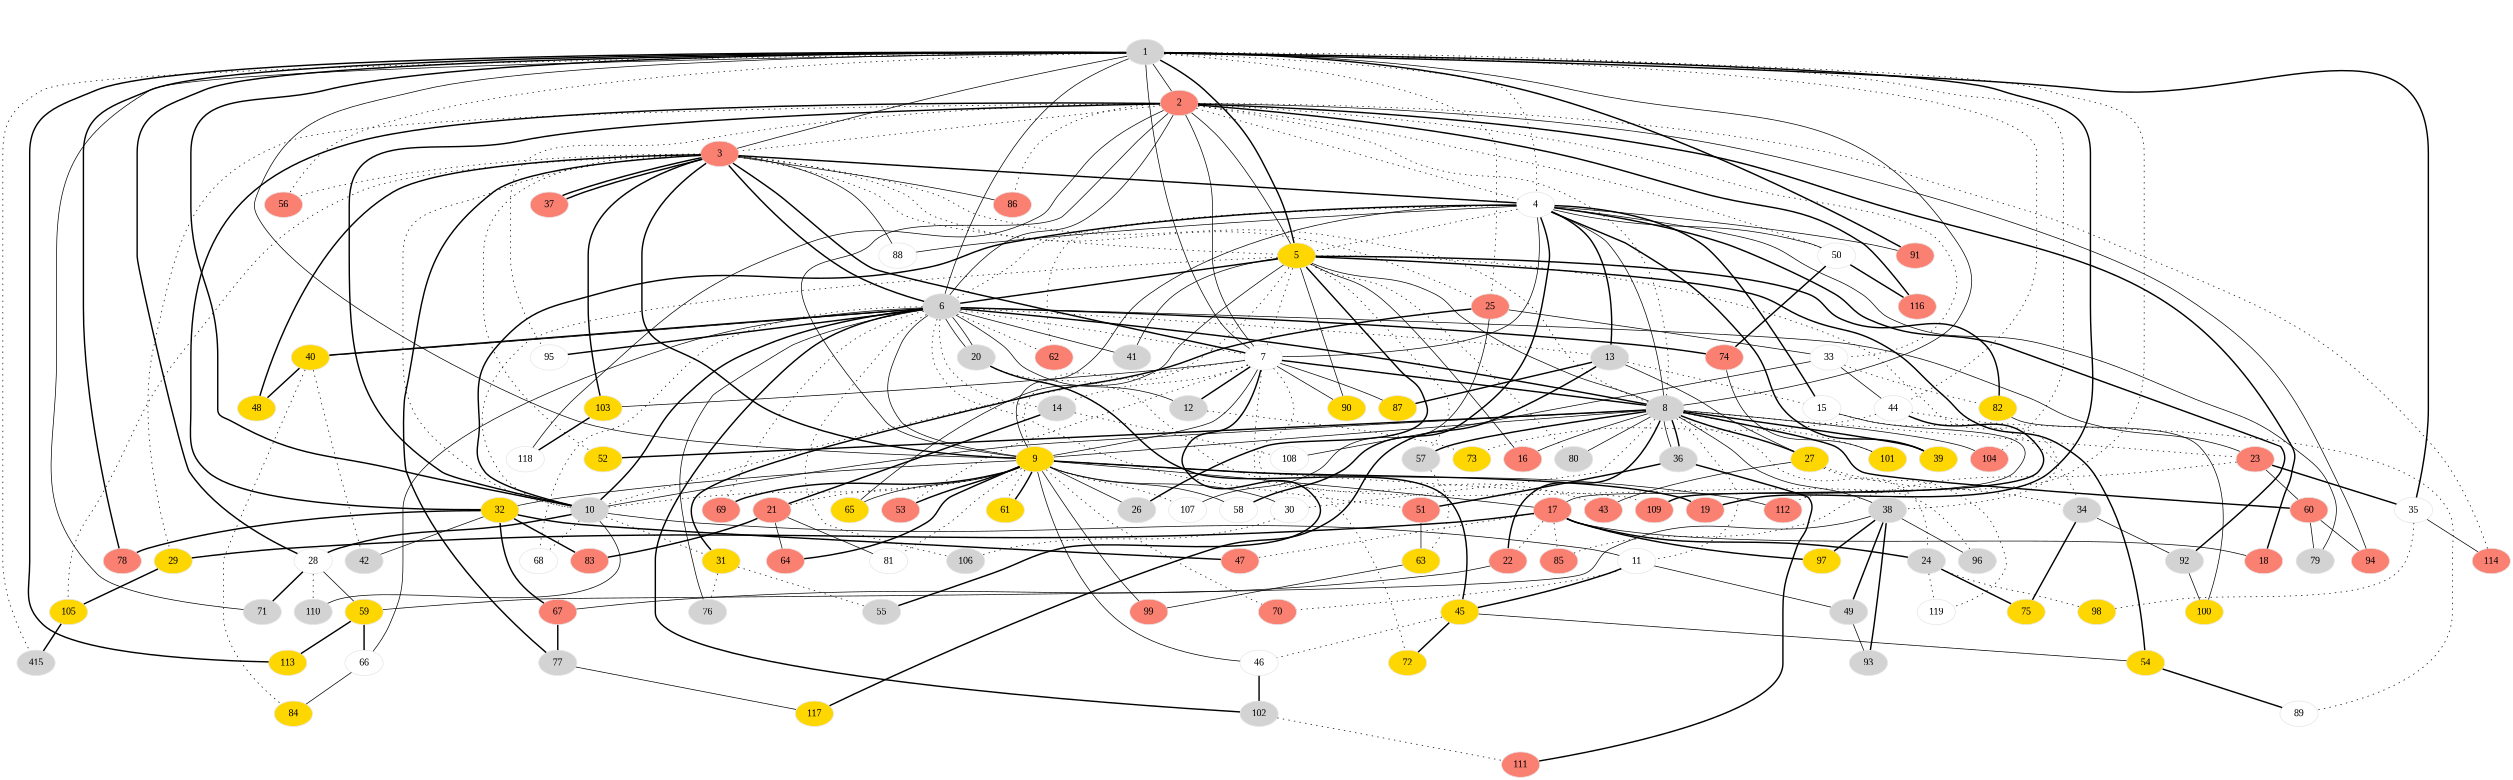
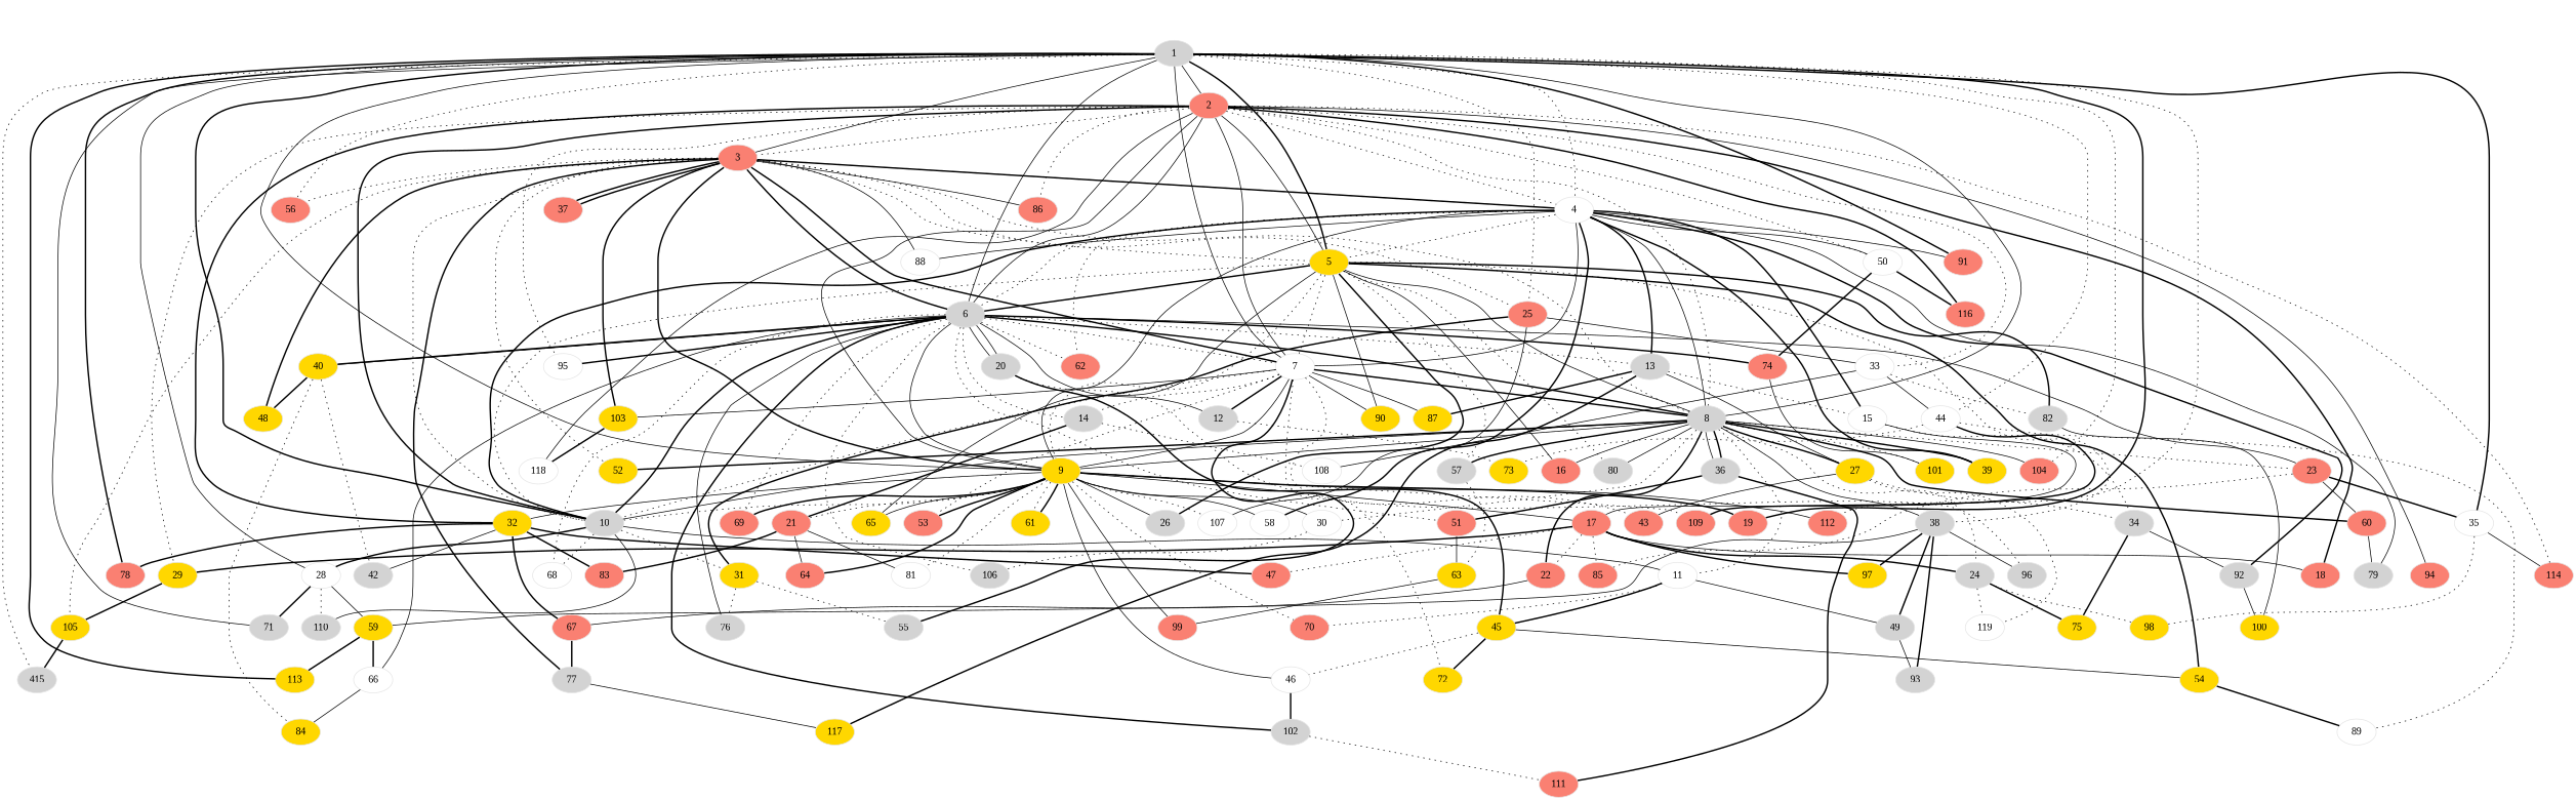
  graph {
    fontname="Liberation Serif"
    node [color=gray90 fillcolor=salmon fontname="Liberation Serif" style=filled]
    edge [fontname="Liberation Serif" style=solid]
    1 [fillcolor=lightgrey]
    2
    3
    4 [fillcolor=white]
    5 [fillcolor=gold]
    6 [fillcolor=lightgrey]
    7 [fillcolor=white]
    8 [fillcolor=lightgrey]
    9 [fillcolor=gold]
    10 [fillcolor=lightgrey]
    19
    25
    28 [fillcolor=white]
    35 [fillcolor=white]
    44 [fillcolor=white]
    56
    71 [fillcolor=lightgrey]
    78
    91
    104
    112
    113 [fillcolor=gold]
    n23 [fillcolor=lightgrey label=415]
    18
    29 [fillcolor=gold]
    32 [fillcolor=gold]
    33 [fillcolor=white]
    50 [fillcolor=white]
    86
    94
    95 [fillcolor=white]
    114
    116
    118 [fillcolor=white]
    37
    48 [fillcolor=gold]
    52 [fillcolor=gold]
    77 [fillcolor=lightgrey]
    88 [fillcolor=white]
    103 [fillcolor=gold]
    105 [fillcolor=gold]
    13 [fillcolor=lightgrey]
    15 [fillcolor=white]
    39 [fillcolor=gold]
    58 [fillcolor=white]
    62
    79 [fillcolor=lightgrey]
    92 [fillcolor=lightgrey]
    16
    26 [fillcolor=lightgrey]
    38 [fillcolor=lightgrey]
-   41 [fillcolor=lightgrey]
    54 [fillcolor=gold]
    57 [fillcolor=lightgrey]
    65 [fillcolor=gold]
    80 [fillcolor=lightgrey]
-   82 [fillcolor=gold]
+   82 [fillcolor=lightgrey]
    90 [fillcolor=gold]
    12 [fillcolor=lightgrey]
    14 [fillcolor=lightgrey]
    20 [fillcolor=lightgrey]
    23
    40 [fillcolor=gold]
    51
    66 [fillcolor=white]
    68 [fillcolor=white]
    69
    74
    76 [fillcolor=lightgrey]
    102 [fillcolor=lightgrey]
    106 [fillcolor=lightgrey]
    53
    55 [fillcolor=lightgrey]
    72 [fillcolor=gold]
    87 [fillcolor=gold]
    96 [fillcolor=lightgrey]
    11 [fillcolor=white]
    22
    24 [fillcolor=lightgrey]
    27 [fillcolor=gold]
    30 [fillcolor=white]
    36 [fillcolor=lightgrey]
    60
    101 [fillcolor=gold]
    17
    21
    46 [fillcolor=white]
    61 [fillcolor=gold]
    64
    70
    81 [fillcolor=white]
    99
    107 [fillcolor=white]
    109
    31 [fillcolor=gold]
    110 [fillcolor=lightgrey]
    59 [fillcolor=gold]
    98 [fillcolor=gold]
    73 [fillcolor=gold]
    89 [fillcolor=white]
    47
    83
    67
    42 [fillcolor=lightgrey]
    108 [fillcolor=white]
    117 [fillcolor=gold]
    34 [fillcolor=lightgrey]
    100 [fillcolor=gold]
    49 [fillcolor=lightgrey]
    97 [fillcolor=gold]
    93 [fillcolor=lightgrey]
    63 [fillcolor=gold]
    45 [fillcolor=gold]
    43
    85
    84 [fillcolor=gold]
    111
    75 [fillcolor=gold]
    119 [fillcolor=white]
    1 -- 2
    1 -- 3
    1 -- 4 [style=dotted]
    1 -- 5 [style=bold]
    1 -- 6
    1 -- 7
    1 -- 8
    1 -- 9
    1 -- 10 [style=bold]
    1 -- 19 [style=bold]
    1 -- 25 [style=dotted]
-   1 -- 28 [style=bold]
+   1 -- 28
    1 -- 35 [style=bold]
    1 -- 44 [style=dotted]
    1 -- 56 [style=dotted]
    1 -- 71
    1 -- 78 [style=bold]
    1 -- 91 [style=bold]
    1 -- 104 [style=dotted]
    1 -- 112 [style=dotted]
    1 -- 113 [style=bold]
    1 -- n23 [style=dotted]
    2 -- 3 [style=dotted]
    2 -- 4 [style=dotted]
    2 -- 5
    2 -- 6
    2 -- 7
    2 -- 8 [style=dotted]
    2 -- 9
    2 -- 10 [style=bold]
    2 -- 18 [style=bold]
    2 -- 29 [style=dotted]
    2 -- 32 [style=bold]
    2 -- 33 [style=dotted]
    2 -- 50 [style=dotted]
    2 -- 86 [style=dotted]
    2 -- 94
    2 -- 95 [style=dotted]
    2 -- 114 [style=dotted]
    2 -- 116 [style=bold]
    2 -- 118
    3 -- 4 [style=bold]
    3 -- 5 [style=dotted]
    3 -- 6 [style=bold]
    3 -- 7 [style=bold]
    3 -- 8 [style=dotted]
    3 -- 9 [style=bold]
    3 -- 10 [style=dotted]
    3 -- 25 [style=dotted]
    3 -- 56 [style=dotted]
    3 -- 86
    3 -- 37 [style=bold]
    3 -- 37 [style=bold]
    3 -- 48 [style=bold]
    3 -- 52 [style=dotted]
    3 -- 77 [style=bold]
    3 -- 88
    3 -- 103 [style=bold]
    3 -- 105 [style=dotted]
    4 -- 5 [style=dotted]
    4 -- 6 [style=dotted]
    4 -- 7
    4 -- 8
    4 -- 9
    4 -- 10 [style=bold]
    4 -- 91
    4 -- 50
    4 -- 88
    4 -- 13 [style=bold]
    4 -- 15 [style=bold]
    4 -- 39 [style=bold]
    4 -- 58 [style=bold]
    4 -- 62 [style=dotted]
    4 -- 79
    4 -- 92 [style=bold]
    5 -- 6 [style=bold]
    5 -- 7 [style=dotted]
    5 -- 8
    5 -- 9 [style=dotted]
    5 -- 10 [style=dotted]
    5 -- 16
    5 -- 26 [style=bold]
    5 -- 38 [style=dotted]
-   5 -- 41
    5 -- 54 [style=bold]
    5 -- 57 [style=dotted]
    5 -- 65
    5 -- 80 [style=dotted]
    5 -- 82 [style=bold]
    5 -- 90
    6 -- 7 [style=dotted]
    6 -- 8 [style=bold]
    6 -- 9
    6 -- 10 [style=bold]
    6 -- 95 [style=bold]
    6 -- 13 [style=dotted]
    6 -- 62 [style=dotted]
-   6 -- 41
    6 -- 12
    6 -- 14 [style=dotted]
    6 -- 20
    6 -- 20
    6 -- 23
    6 -- 40 [style=bold]
    6 -- 40
    6 -- 51 [style=dotted]
    6 -- 66
    6 -- 68 [style=dotted]
    6 -- 69 [style=dotted]
    6 -- 74 [style=bold]
    6 -- 76
    6 -- 102 [style=bold]
    6 -- 106 [style=dotted]
    7 -- 8 [style=bold]
    7 -- 9
    7 -- 10 [style=dotted]
    7 -- 103
    7 -- 90
    7 -- 12 [style=bold]
    7 -- 14 [style=dotted]
    7 -- 53 [style=dotted]
    7 -- 55 [style=bold]
    7 -- 72 [style=dotted]
    7 -- 87
    7 -- 96 [style=dotted]
    8 -- 9
    8 -- 10
    8 -- 104
    8 -- 52 [style=bold]
    8 -- 39 [style=bold]
    8 -- 16
    8 -- 38
    8 -- 57 [style=bold]
    8 -- 80
    8 -- 23 [style=dotted]
    8 -- 11 [style=dotted]
    8 -- 22 [style=bold]
    8 -- 24 [style=dotted]
    8 -- 27 [style=bold]
    8 -- 30 [style=dotted]
    8 -- 36
    8 -- 36 [style=bold]
    8 -- 60 [style=bold]
    8 -- 101 [style=dotted]
    9 -- 10 [style=dotted]
    9 -- 19 [style=bold]
    9 -- 112
    9 -- 32
    9 -- 58
    9 -- 26
    9 -- 65
    9 -- 69 [style=bold]
    9 -- 53 [style=bold]
    9 -- 30
    9 -- 17
    9 -- 21 [style=dotted]
    9 -- 46
    9 -- 61 [style=dotted]
    9 -- 61 [style=bold]
    9 -- 64 [style=bold]
    9 -- 70 [style=dotted]
    9 -- 81 [style=dotted]
    9 -- 99
    9 -- 107 [style=dotted]
    9 -- 109 [style=dotted]
    10 -- 28 [style=bold]
    10 -- 68 [style=dotted]
    10 -- 11
    10 -- 31 [style=dotted]
    10 -- 110
    25 -- 33
    25 -- 107
    25 -- 31 [style=bold]
    28 -- 71 [style=bold]
    28 -- 110 [style=dotted]
    28 -- 59
    35 -- 114
    35 -- 98 [style=dotted]
    44 -- 109 [style=bold]
    44 -- 73 [style=dotted]
    44 -- 89 [style=dotted]
    29 -- 105 [style=bold]
    32 -- 78 [style=bold]
    32 -- 47 [style=bold]
    32 -- 83 [style=bold]
    32 -- 67 [style=bold]
    32 -- 42
    33 -- 44
    33 -- 82 [style=dotted]
    33 -- 108
    50 -- 116 [style=bold]
    50 -- 74 [style=bold]
    77 -- 117
    103 -- 118 [style=bold]
    105 -- n23 [style=bold]
    13 -- 15 [style=dotted]
    13 -- 87 [style=bold]
    13 -- 27
    13 -- 117 [style=bold]
    15 -- 17
    15 -- 34 [style=dotted]
    92 -- 100
    38 -- 96
    38 -- 59
    38 -- 49 [style=bold]
    38 -- 97 [style=bold]
    38 -- 93 [style=bold]
    54 -- 89 [style=bold]
    57 -- 63 [style=dotted]
    82 -- 100
    12 -- 73 [style=dotted]
    14 -- 21 [style=bold]
    14 -- 108 [style=dotted]
    20 -- 45 [style=bold]
    20 -- 43 [style=dotted]
    23 -- 35 [style=bold]
    23 -- 60
    23 -- 85 [style=dotted]
    40 -- 48 [style=bold]
    40 -- 42 [style=dotted]
    40 -- 84 [style=dotted]
    51 -- 63
    66 -- 84
    74 -- 101
    102 -- 111 [style=dotted]
    11 -- 70 [style=dotted]
    11 -- 49
    11 -- 45 [style=bold]
    22 -- 67
    24 -- 98 [style=dotted]
    24 -- 75 [style=bold]
    24 -- 119 [style=dotted]
    27 -- 34 [style=dotted]
    27 -- 43
    27 -- 119 [style=dotted]
    30 -- 106 [style=dotted]
    36 -- 51 [style=bold]
    36 -- 111 [style=bold]
-   60 -- 94
    60 -- 79
    17 -- 18
    17 -- 29 [style=bold]
    17 -- 22 [style=dotted]
    17 -- 24 [style=bold]
    17 -- 47 [style=dotted]
    17 -- 97 [style=bold]
    17 -- 85 [style=dotted]
    21 -- 64
    21 -- 81
    21 -- 83 [style=bold]
    46 -- 102 [style=bold]
    31 -- 76 [style=dotted]
    31 -- 55 [style=dotted]
    59 -- 113 [style=bold]
    59 -- 66 [style=bold]
    67 -- 77 [style=bold]
    34 -- 92
    34 -- 75 [style=bold]
    49 -- 93
    63 -- 99
    45 -- 54
    45 -- 72 [style=bold]
    45 -- 46 [style=dotted]
  }
